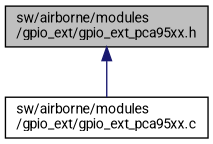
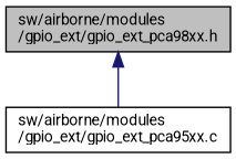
  digraph {
    fontname=Roboto
    node [color=black fontname=Roboto fontsize=10 shape=record style=filled]
-   n1 [fillcolor=grey75 fontcolor=black height=0.2 label="sw/airborne/modules\l/gpio_ext/gpio_ext_pca95xx.h" width=0.4]
+   n1 [fillcolor=grey75 fontcolor=black height=0.2 label="sw/airborne/modules\l/gpio_ext/gpio_ext_pca98xx.h" width=0.4]
    n2 [fillcolor=white height=0.2 label="sw/airborne/modules\l/gpio_ext/gpio_ext_pca95xx.c" width=0.4]
    n1 -> n2 [color=midnightblue dir=back fontname=Roboto fontsize=10 labelfontname=FreeSans labelfontsize=10 style=solid]
  }
